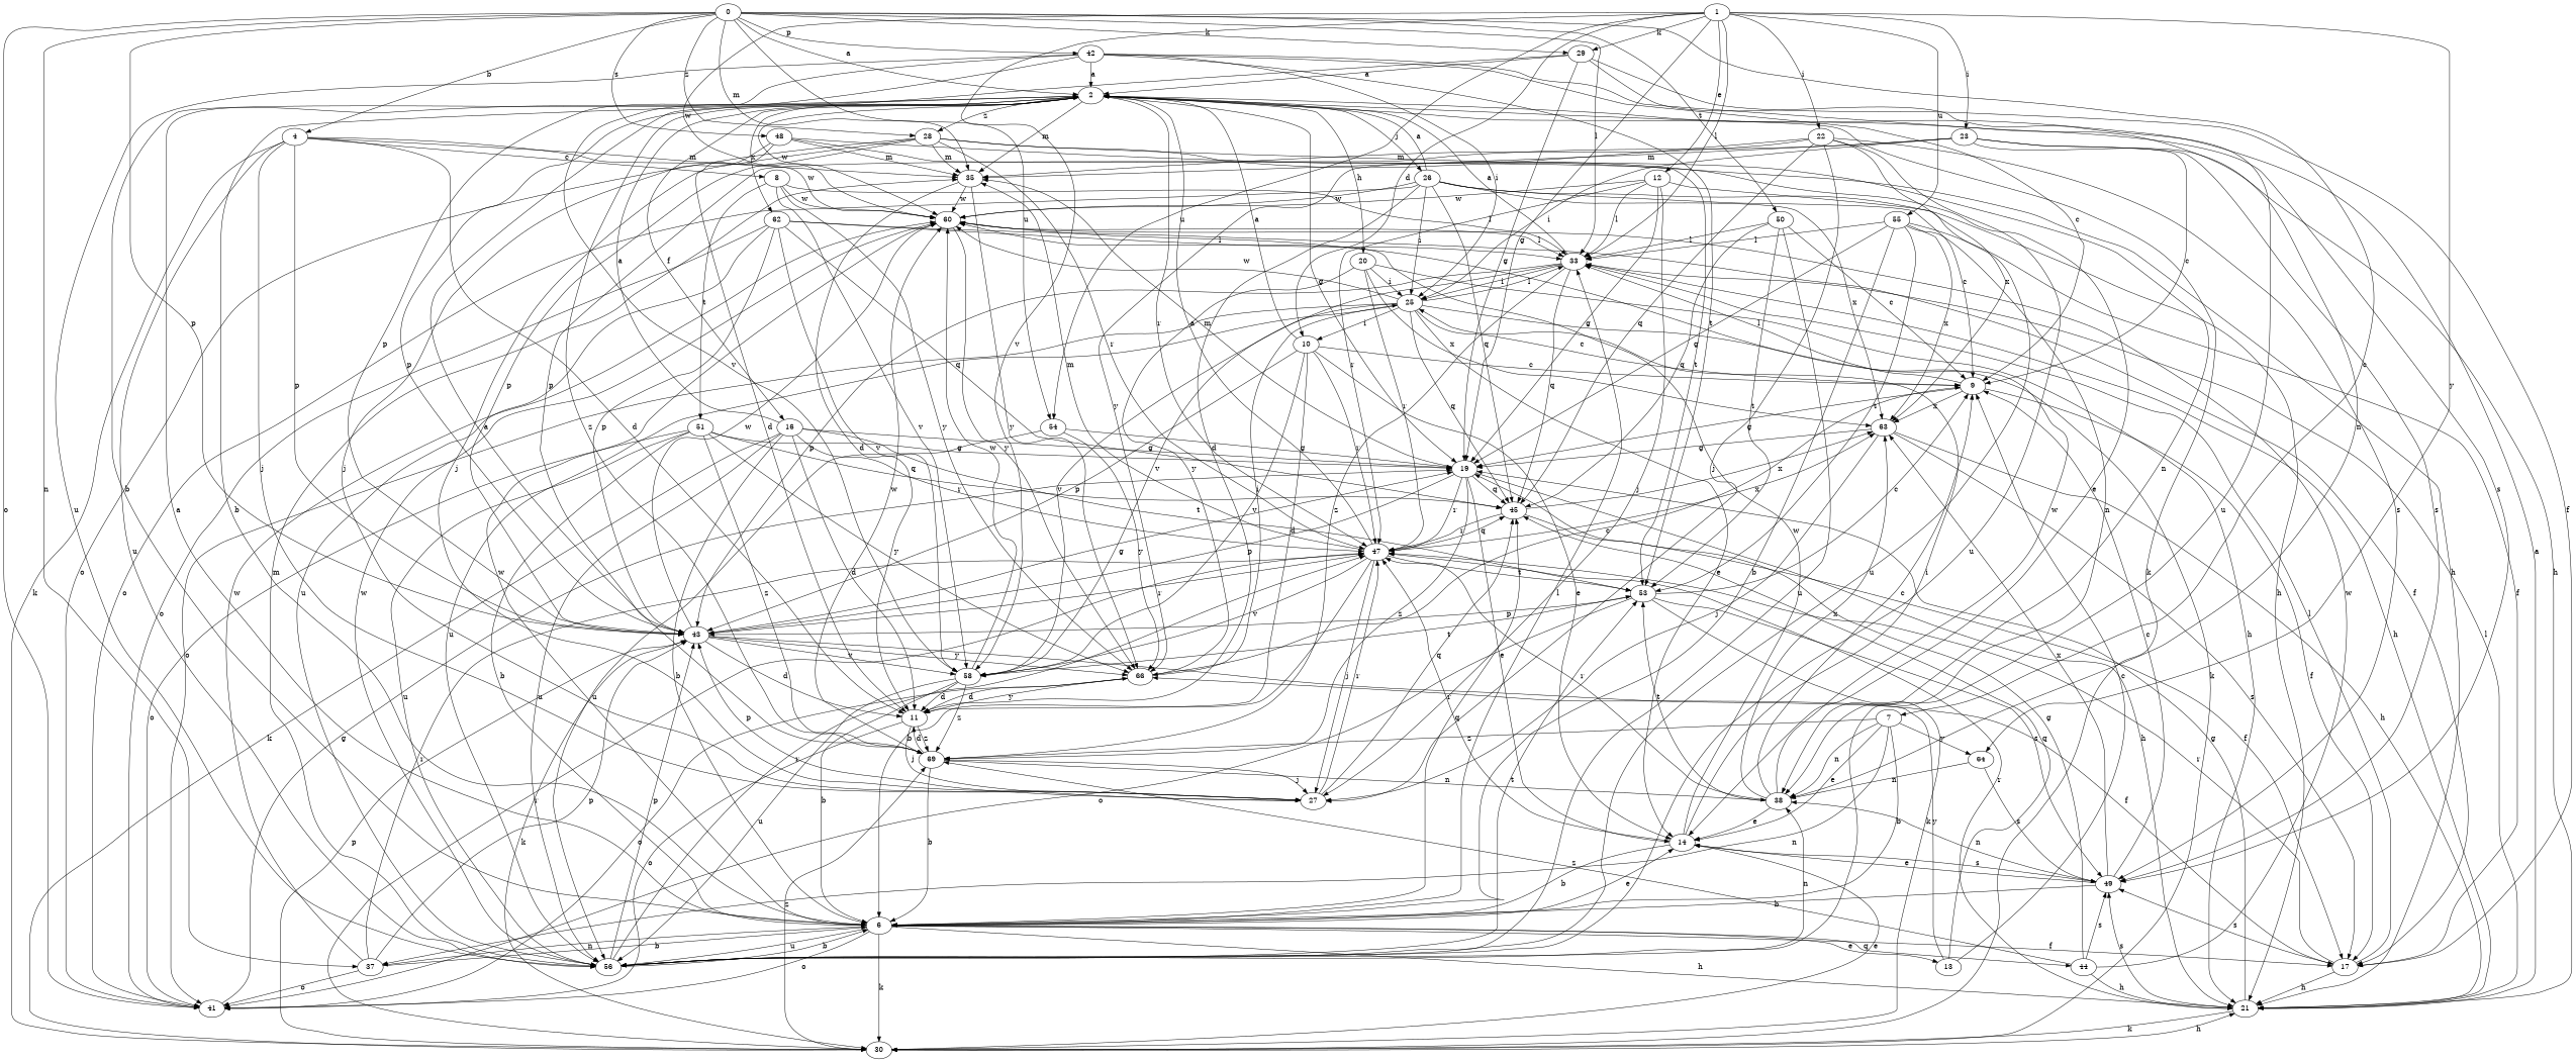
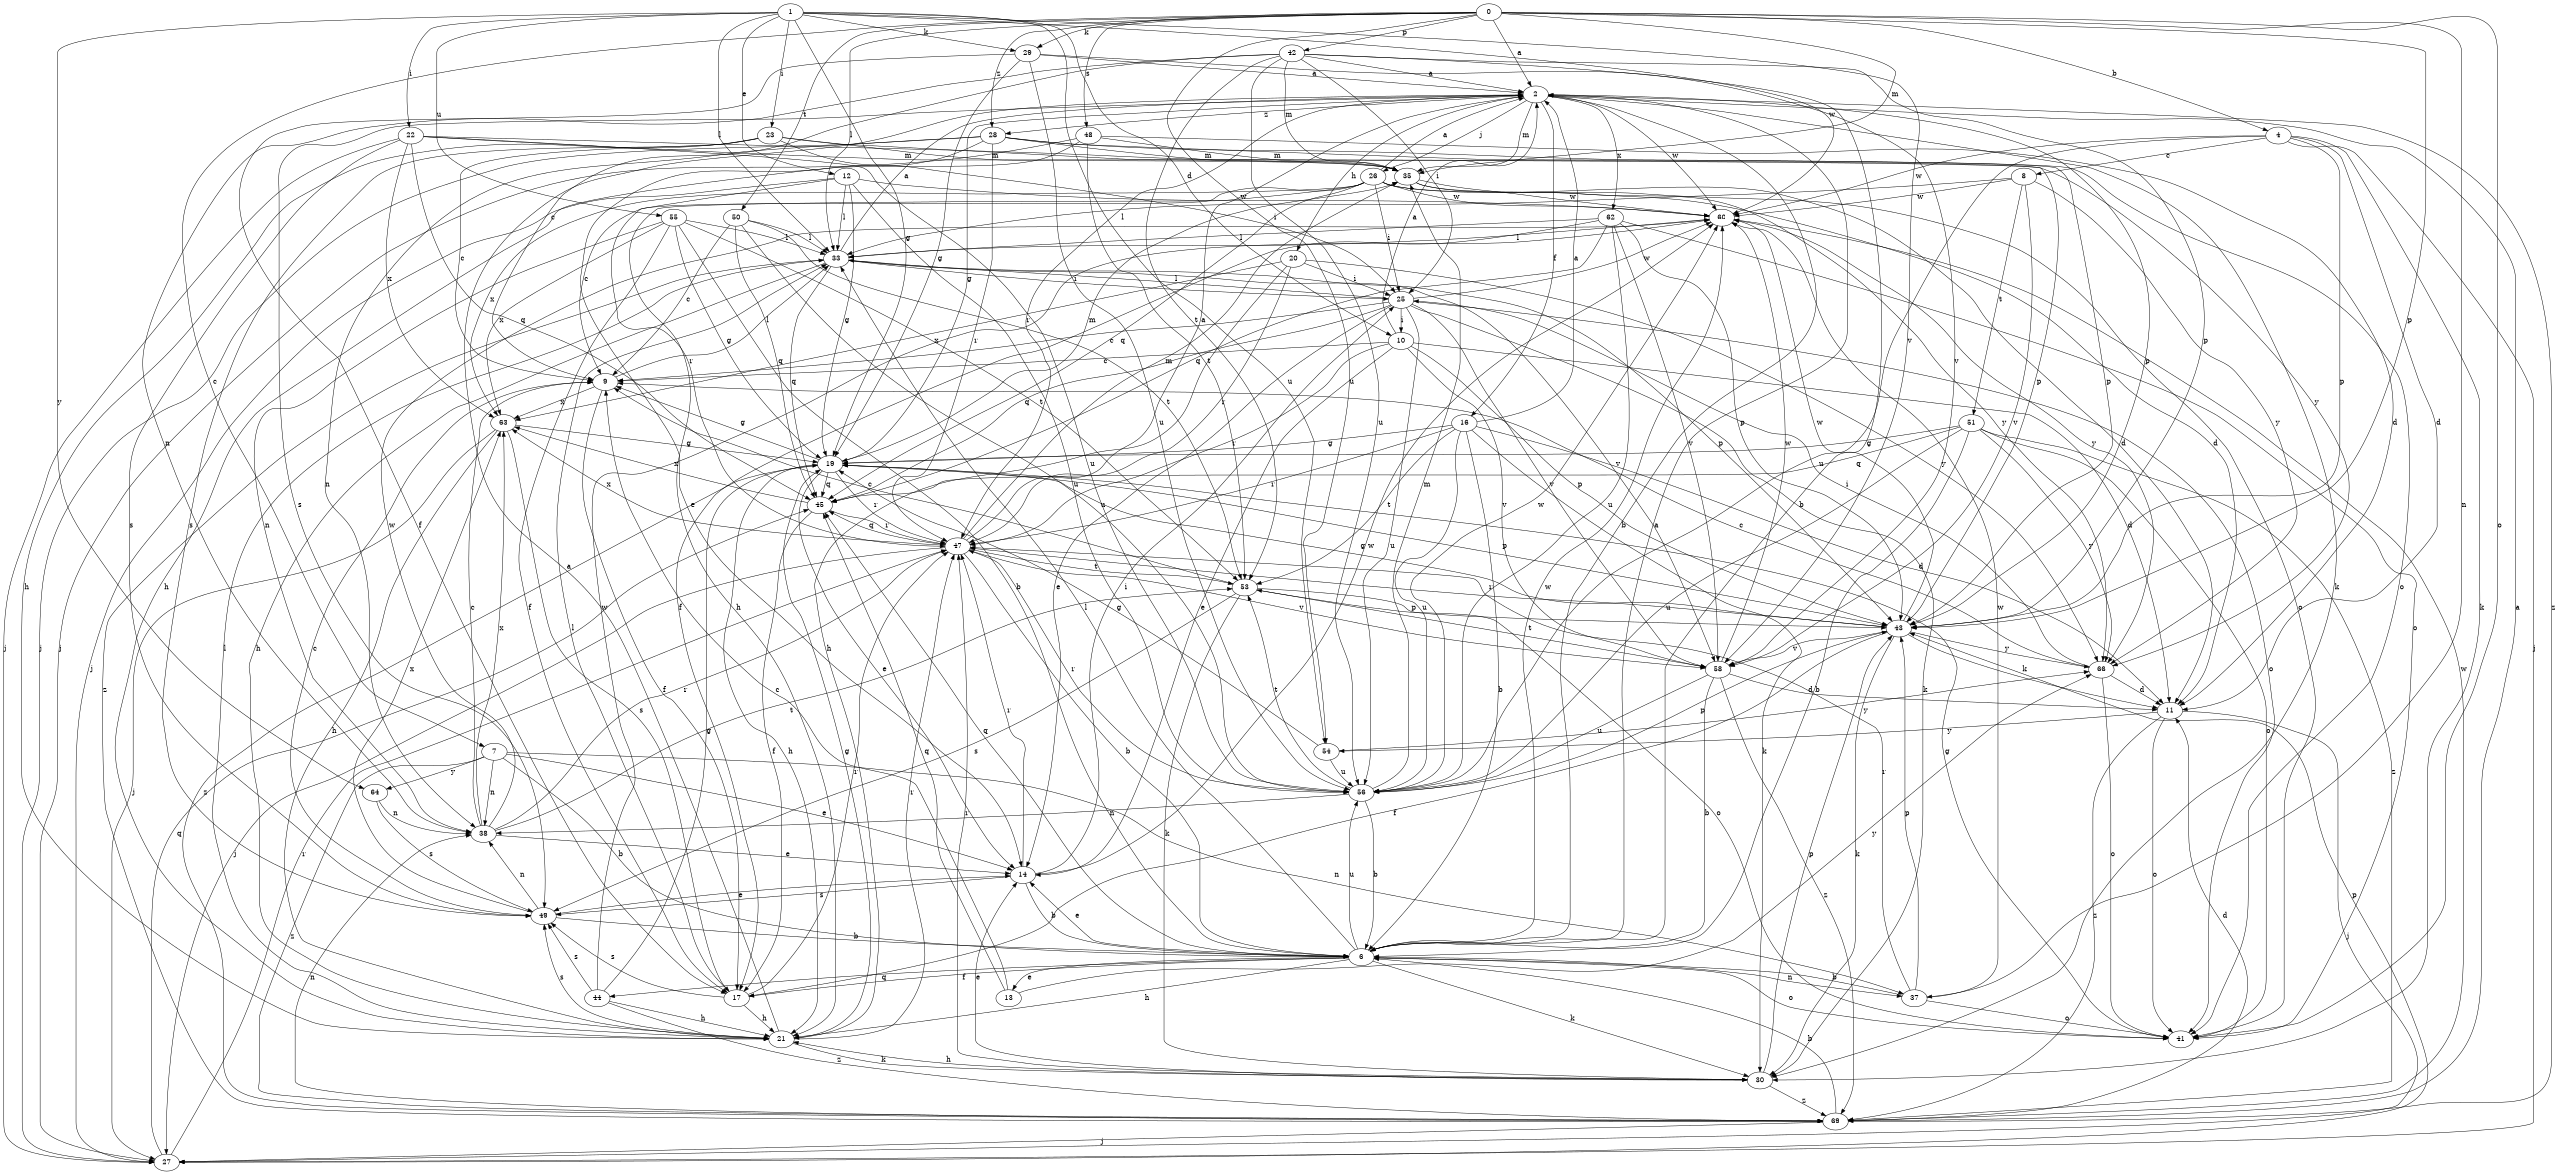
  strict digraph {
    0
    2
    4
    7
    29
    33
    35
    37
    41
    42
    43
    48
    50
    54
    n15 [label=28]
    19
    60
    6
    16
    20
    26
    30
    47
    49
    62
    69
    8
    11
    27
    56
    64
    14
    38
    58
    17
    21
    45
    25
    66
    9
    53
    1
    10
    12
    22
    23
    55
    63
    13
    44
    n51 [label=51]
    0 -> 2 [label=a]
    0 -> 4 [label=b]
    0 -> 7 [label=c]
    0 -> 29 [label=k]
    0 -> 33 [label=l]
    0 -> 35 [label=m]
    0 -> 37 [label=n]
    0 -> 41 [label=o]
    0 -> 42 [label=p]
    0 -> 43 [label=p]
    0 -> 48 [label=s]
    0 -> 50 [label=t]
    0 -> 54 [label=u]
    0 -> n15 [label=z]
    2 -> 35 [label=m]
    2 -> 43 [label=p]
    2 -> n15 [label=z]
    2 -> 19 [label=g]
    2 -> 60 [label=w]
    2 -> 6 [label=b]
    2 -> 16 [label=f]
    2 -> 20 [label=h]
    2 -> 26 [label=j]
    2 -> 30 [label=k]
    2 -> 47 [label=r]
    2 -> 49 [label=s]
    2 -> 62 [label=x]
    2 -> 69 [label=z]
    4 -> 43 [label=p]
    4 -> 60 [label=w]
    4 -> 30 [label=k]
    4 -> 8 [label=c]
    4 -> 11 [label=d]
    4 -> 27 [label=j]
    4 -> 56 [label=u]
    7 -> 37 [label=n]
    7 -> 6 [label=b]
    7 -> 69 [label=z]
    7 -> 64 [label=y]
    7 -> 14 [label=e]
    7 -> 38 [label=n]
    29 -> 2 [label=a]
    29 -> 19 [label=g]
    29 -> 56 [label=u]
    29 -> 58 [label=v]
    29 -> 17 [label=f]
    33 -> 2 [label=a]
    33 -> 43 [label=p]
    33 -> 69 [label=z]
    33 -> 58 [label=v]
    33 -> 21 [label=h]
    33 -> 45 [label=q]
    33 -> 25 [label=i]
    35 -> 60 [label=w]
    35 -> 11 [label=d]
    35 -> 66 [label=y]
    37 -> 41 [label=o]
    37 -> 43 [label=p]
    37 -> 60 [label=w]
    37 -> 6 [label=b]
    37 -> 47 [label=r]
    41 -> 19 [label=g]
    42 -> 2 [label=a]
-   4 -> 35 [label=m]
+   42 -> 35 [label=m]
    42 -> 43 [label=p]
    42 -> 6 [label=b]
    42 -> 56 [label=u]
    42 -> 38 [label=n]
    42 -> 25 [label=i]
    42 -> 9 [label=c]
    42 -> 53 [label=t]
    43 -> 19 [label=g]
    43 -> 60 [label=w]
    43 -> 30 [label=k]
    43 -> 47 [label=r]
-   43 -> 11 [label=d]
+   43 -> 11 [label=k]
    43 -> 58 [label=v]
    43 -> 17 [label=f]
    43 -> 66 [label=y]
    48 -> 35 [label=m]
    48 -> 11 [label=d]
    48 -> 27 [label=j]
    48 -> 21 [label=h]
    48 -> 53 [label=t]
    50 -> 33 [label=l]
    50 -> 56 [label=u]
    50 -> 45 [label=q]
    50 -> 9 [label=c]
    50 -> 53 [label=t]
    54 -> 19 [label=g]
    54 -> 56 [label=u]
    54 -> 66 [label=y]
    n15 -> 35 [label=m]
    n15 -> 41 [label=o]
    n15 -> 43 [label=p]
    n15 -> 47 [label=r]
    n15 -> 27 [label=j]
    n15 -> 14 [label=e]
    n15 -> 38 [label=n]
    19 -> 35 [label=m]
    19 -> 43 [label=p]
    19 -> 47 [label=r]
    19 -> 69 [label=z]
    19 -> 14 [label=e]
    19 -> 21 [label=h]
    19 -> 45 [label=q]
    60 -> 33 [label=l]
    60 -> 66 [label=y]
    6 -> 2 [label=a]
    6 -> 33 [label=l]
    6 -> 37 [label=n]
    6 -> 41 [label=o]
    6 -> 60 [label=w]
    6 -> 30 [label=k]
    6 -> 56 [label=u]
    6 -> 14 [label=e]
    6 -> 17 [label=f]
    6 -> 21 [label=h]
    6 -> 45 [label=q]
    6 -> 13 [label=e]
    6 -> 44 [label=q]
    16 -> 2 [label=a]
    16 -> 19 [label=g]
    16 -> 6 [label=b]
    16 -> 30 [label=k]
    16 -> 47 [label=r]
    16 -> 11 [label=d]
    16 -> 56 [label=u]
    16 -> 53 [label=t]
    20 -> 47 [label=r]
    20 -> 21 [label=h]
    20 -> 25 [label=i]
    20 -> 66 [label=y]
    20 -> 63 [label=x]
    26 -> 2 [label=a]
    26 -> 41 [label=o]
    26 -> 60 [label=w]
    26 -> 11 [label=d]
    26 -> 21 [label=h]
    26 -> 45 [label=q]
    26 -> 25 [label=i]
    26 -> 9 [label=c]
    26 -> 63 [label=x]
    30 -> 43 [label=p]
    30 -> 47 [label=r]
    30 -> 69 [label=z]
    30 -> 14 [label=e]
    30 -> 21 [label=h]
    47 -> 2 [label=a]
    47 -> 35 [label=m]
    47 -> 6 [label=b]
    47 -> 27 [label=j]
    47 -> 58 [label=v]
    47 -> 45 [label=q]
    47 -> 53 [label=t]
    47 -> 63 [label=x]
    49 -> 6 [label=b]
    49 -> 14 [label=e]
    49 -> 38 [label=n]
    49 -> 9 [label=c]
    49 -> 63 [label=x]
    62 -> 33 [label=l]
    62 -> 41 [label=o]
    62 -> 43 [label=p]
    62 -> 56 [label=u]
    62 -> 58 [label=v]
    62 -> 17 [label=f]
    62 -> 45 [label=q]
    69 -> 2 [label=a]
    69 -> 60 [label=w]
    69 -> 6 [label=b]
    69 -> 11 [label=d]
    69 -> 27 [label=j]
    69 -> 38 [label=n]
    8 -> 33 [label=l]
    8 -> 60 [label=w]
    8 -> 58 [label=v]
    8 -> 66 [label=y]
    8 -> n51 [label=t]
    11 -> 41 [label=o]
    11 -> 69 [label=z]
    11 -> 27 [label=j]
-   11 -> 66 [label=y]
+   11 -> 54 [label=y]
    27 -> 43 [label=p]
    27 -> 47 [label=r]
    27 -> 45 [label=q]
    56 -> 35 [label=m]
    56 -> 43 [label=p]
    56 -> 60 [label=w]
    56 -> 6 [label=b]
    56 -> 47 [label=r]
    56 -> 38 [label=n]
    56 -> 53 [label=t]
    64 -> 49 [label=s]
    64 -> 38 [label=n]
    14 -> 60 [label=w]
    14 -> 6 [label=b]
    14 -> 47 [label=r]
    14 -> 49 [label=s]
    14 -> 25 [label=i]
    38 -> 60 [label=w]
    38 -> 47 [label=r]
    38 -> 14 [label=e]
    38 -> 9 [label=c]
    38 -> 53 [label=t]
    38 -> 63 [label=x]
    58 -> 60 [label=w]
    58 -> 6 [label=b]
    58 -> 69 [label=z]
    58 -> 11 [label=d]
    58 -> 56 [label=u]
    58 -> 53 [label=t]
    17 -> 33 [label=l]
    17 -> 47 [label=r]
    17 -> 49 [label=s]
    17 -> 21 [label=h]
    21 -> 2 [label=a]
    21 -> 33 [label=l]
    21 -> 19 [label=g]
    21 -> 30 [label=k]
    21 -> 47 [label=r]
    21 -> 49 [label=s]
    45 -> 47 [label=r]
    45 -> 17 [label=f]
    45 -> 63 [label=x]
    25 -> 33 [label=l]
    25 -> 41 [label=o]
    25 -> 60 [label=w]
    25 -> 30 [label=k]
    25 -> 56 [label=u]
    25 -> 14 [label=e]
    25 -> 58 [label=v]
    25 -> 45 [label=q]
    25 -> 9 [label=c]
    25 -> 10 [label=i]
    66 -> 41 [label=o]
    66 -> 11 [label=d]
    66 -> 25 [label=i]
    66 -> 9 [label=c]
    9 -> 33 [label=l]
-   9 -> 19 [label=g]
+   19 -> 9 [label=g]
    9 -> 17 [label=f]
    9 -> 63 [label=x]
    53 -> 41 [label=o]
    53 -> 43 [label=p]
    53 -> 30 [label=k]
    53 -> 49 [label=s]
    53 -> 9 [label=c]
    1 -> 29 [label=k]
    1 -> 33 [label=l]
    1 -> 54 [label=u]
    1 -> 19 [label=g]
    1 -> 60 [label=w]
    1 -> 64 [label=y]
    1 -> 58 [label=v]
    1 -> 10 [label=d]
    1 -> 12 [label=e]
    1 -> 22 [label=i]
    1 -> 23 [label=i]
    1 -> 55 [label=u]
    10 -> 2 [label=a]
    10 -> 43 [label=p]
    10 -> 47 [label=r]
    10 -> 11 [label=d]
    10 -> 14 [label=e]
    10 -> 58 [label=v]
    10 -> 9 [label=c]
    12 -> 33 [label=l]
    12 -> 19 [label=g]
    12 -> 60 [label=w]
    12 -> 47 [label=r]
    12 -> 27 [label=j]
    12 -> 56 [label=u]
    22 -> 35 [label=m]
    22 -> 49 [label=s]
    22 -> 27 [label=j]
    22 -> 56 [label=u]
    22 -> 45 [label=q]
    22 -> 66 [label=y]
    22 -> 63 [label=x]
    23 -> 35 [label=m]
    23 -> 43 [label=p]
    23 -> 49 [label=s]
    23 -> 21 [label=h]
    23 -> 25 [label=i]
    23 -> 9 [label=c]
    55 -> 33 [label=l]
    55 -> 19 [label=g]
    55 -> 6 [label=b]
    55 -> 38 [label=n]
    55 -> 17 [label=f]
    55 -> 53 [label=t]
    55 -> 63 [label=x]
    63 -> 19 [label=g]
    63 -> 27 [label=j]
    63 -> 17 [label=s]
    63 -> 21 [label=h]
    13 -> 45 [label=q]
    13 -> 66 [label=y]
    13 -> 9 [label=c]
    44 -> 19 [label=g]
    44 -> 60 [label=w]
    44 -> 49 [label=s]
    44 -> 69 [label=z]
    44 -> 21 [label=h]
    n51 -> 41 [label=o]
    n51 -> 19 [label=g]
    n51 -> 6 [label=b]
    n51 -> 69 [label=z]
    n51 -> 56 [label=u]
    n51 -> 45 [label=q]
    n51 -> 66 [label=y]
  }
